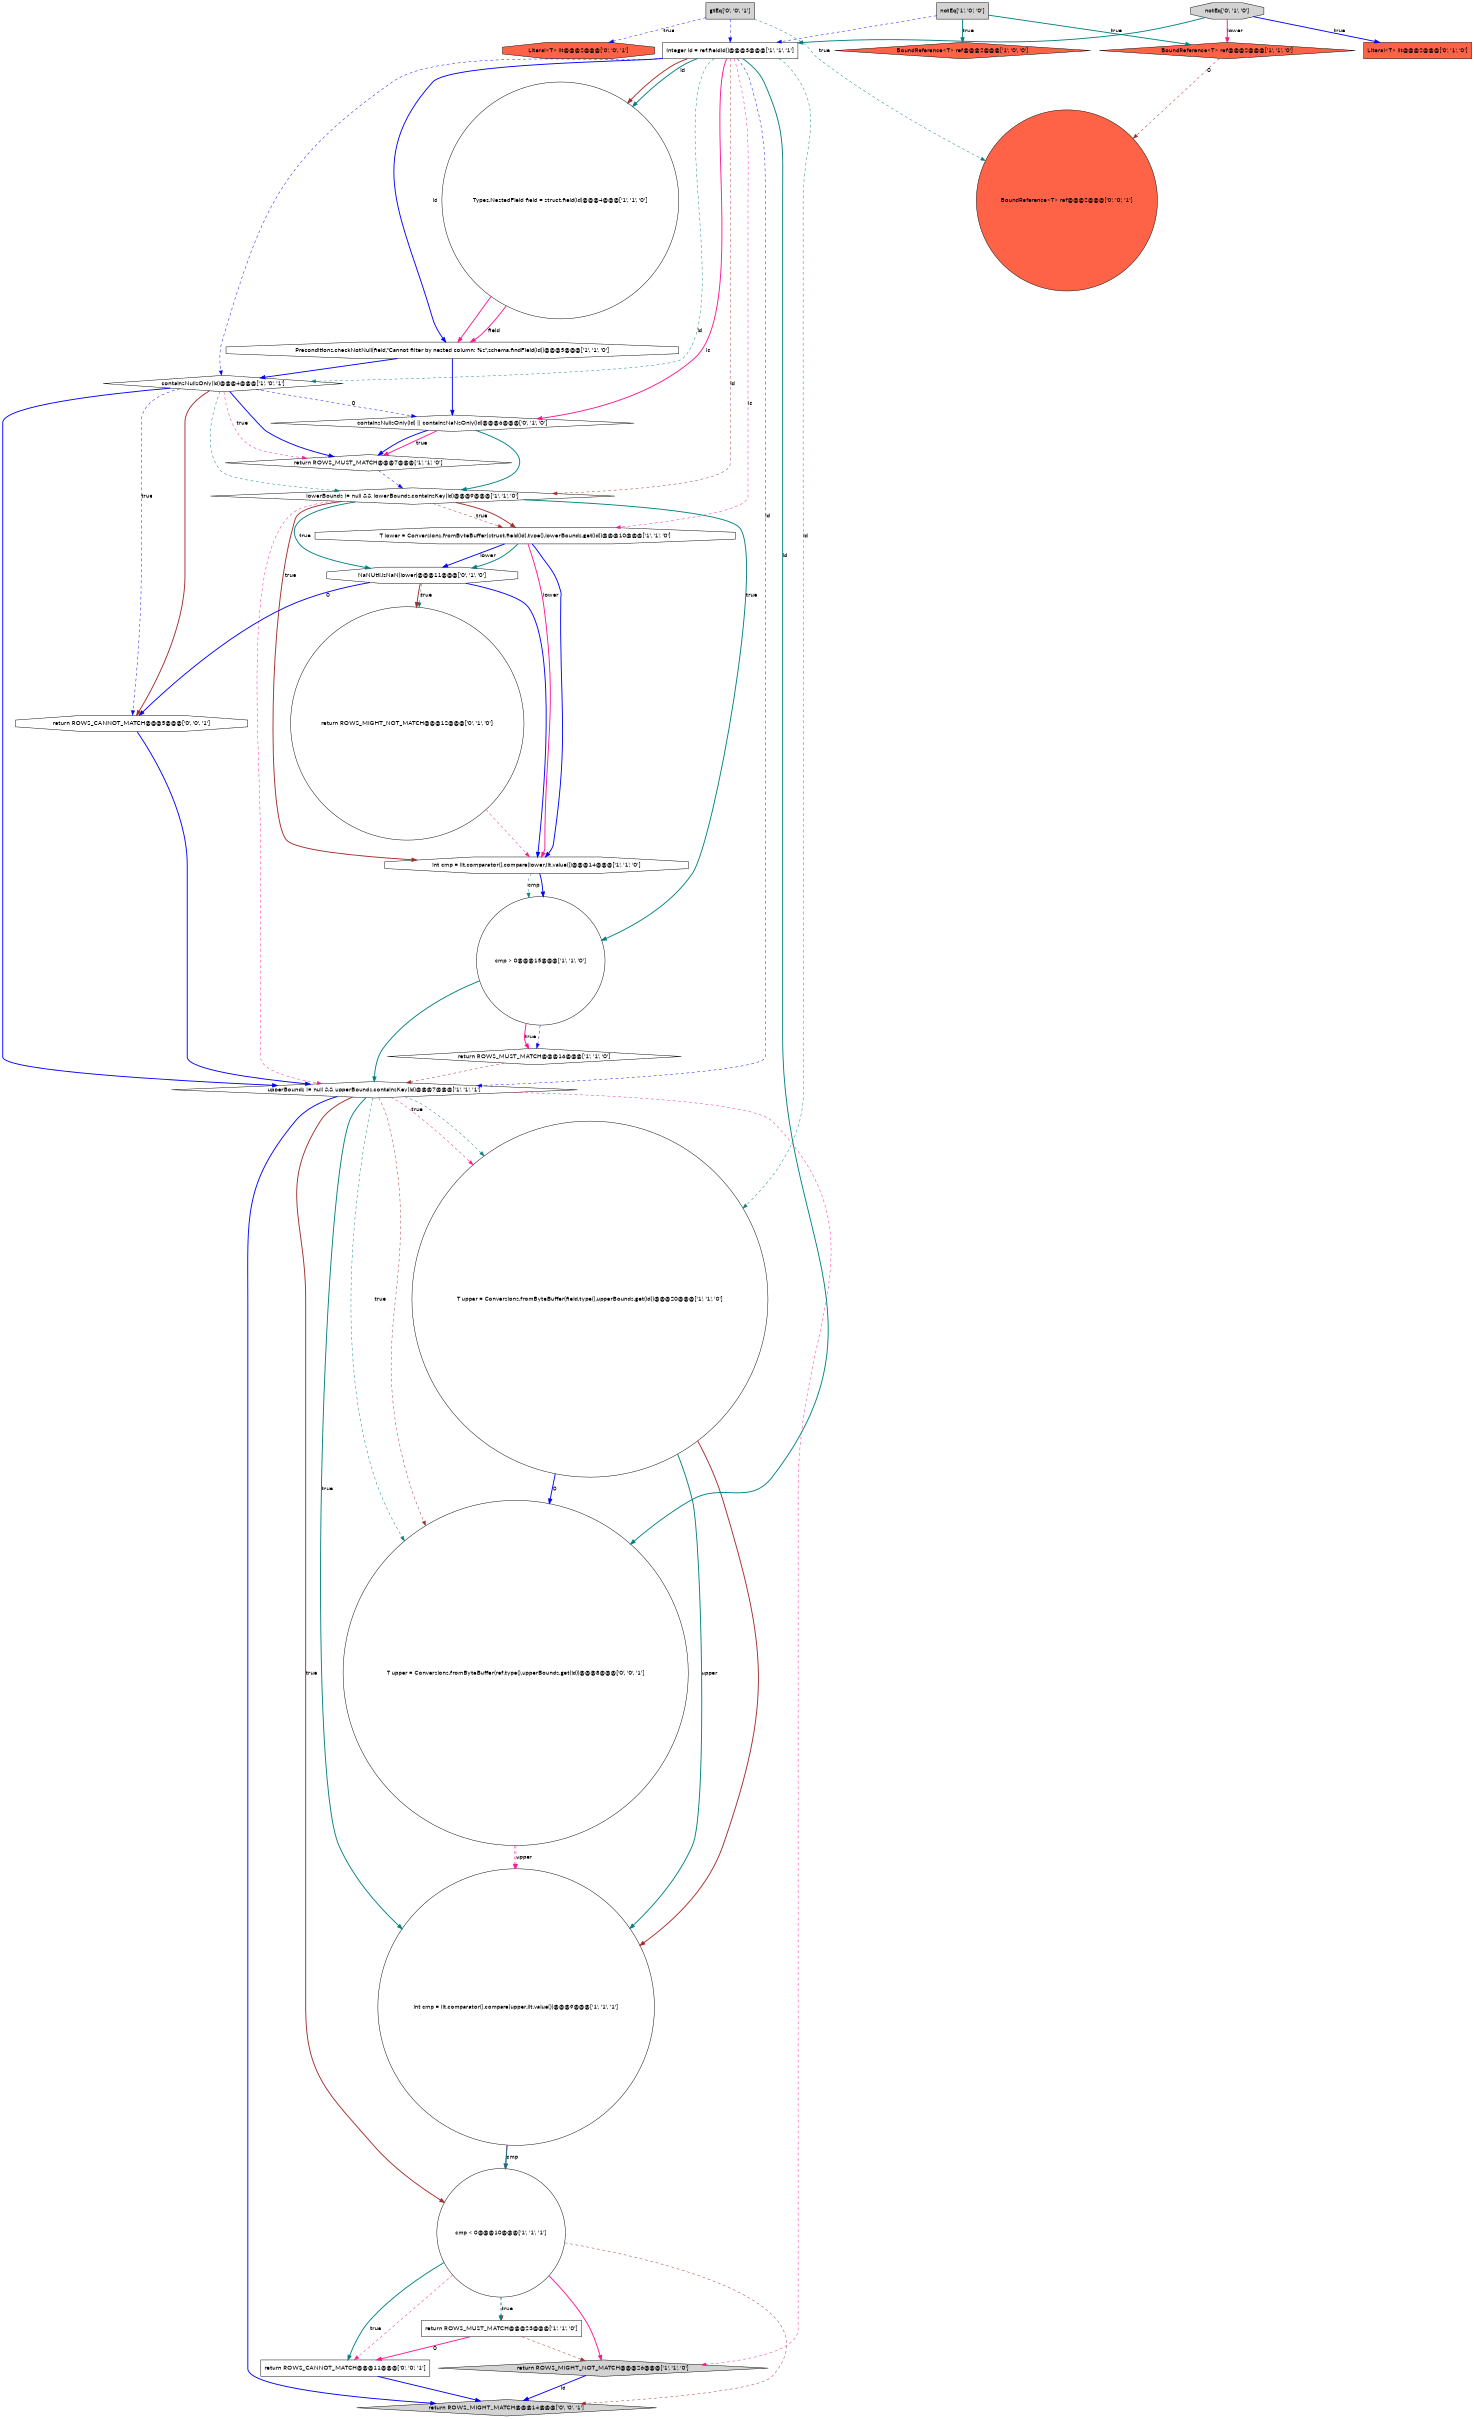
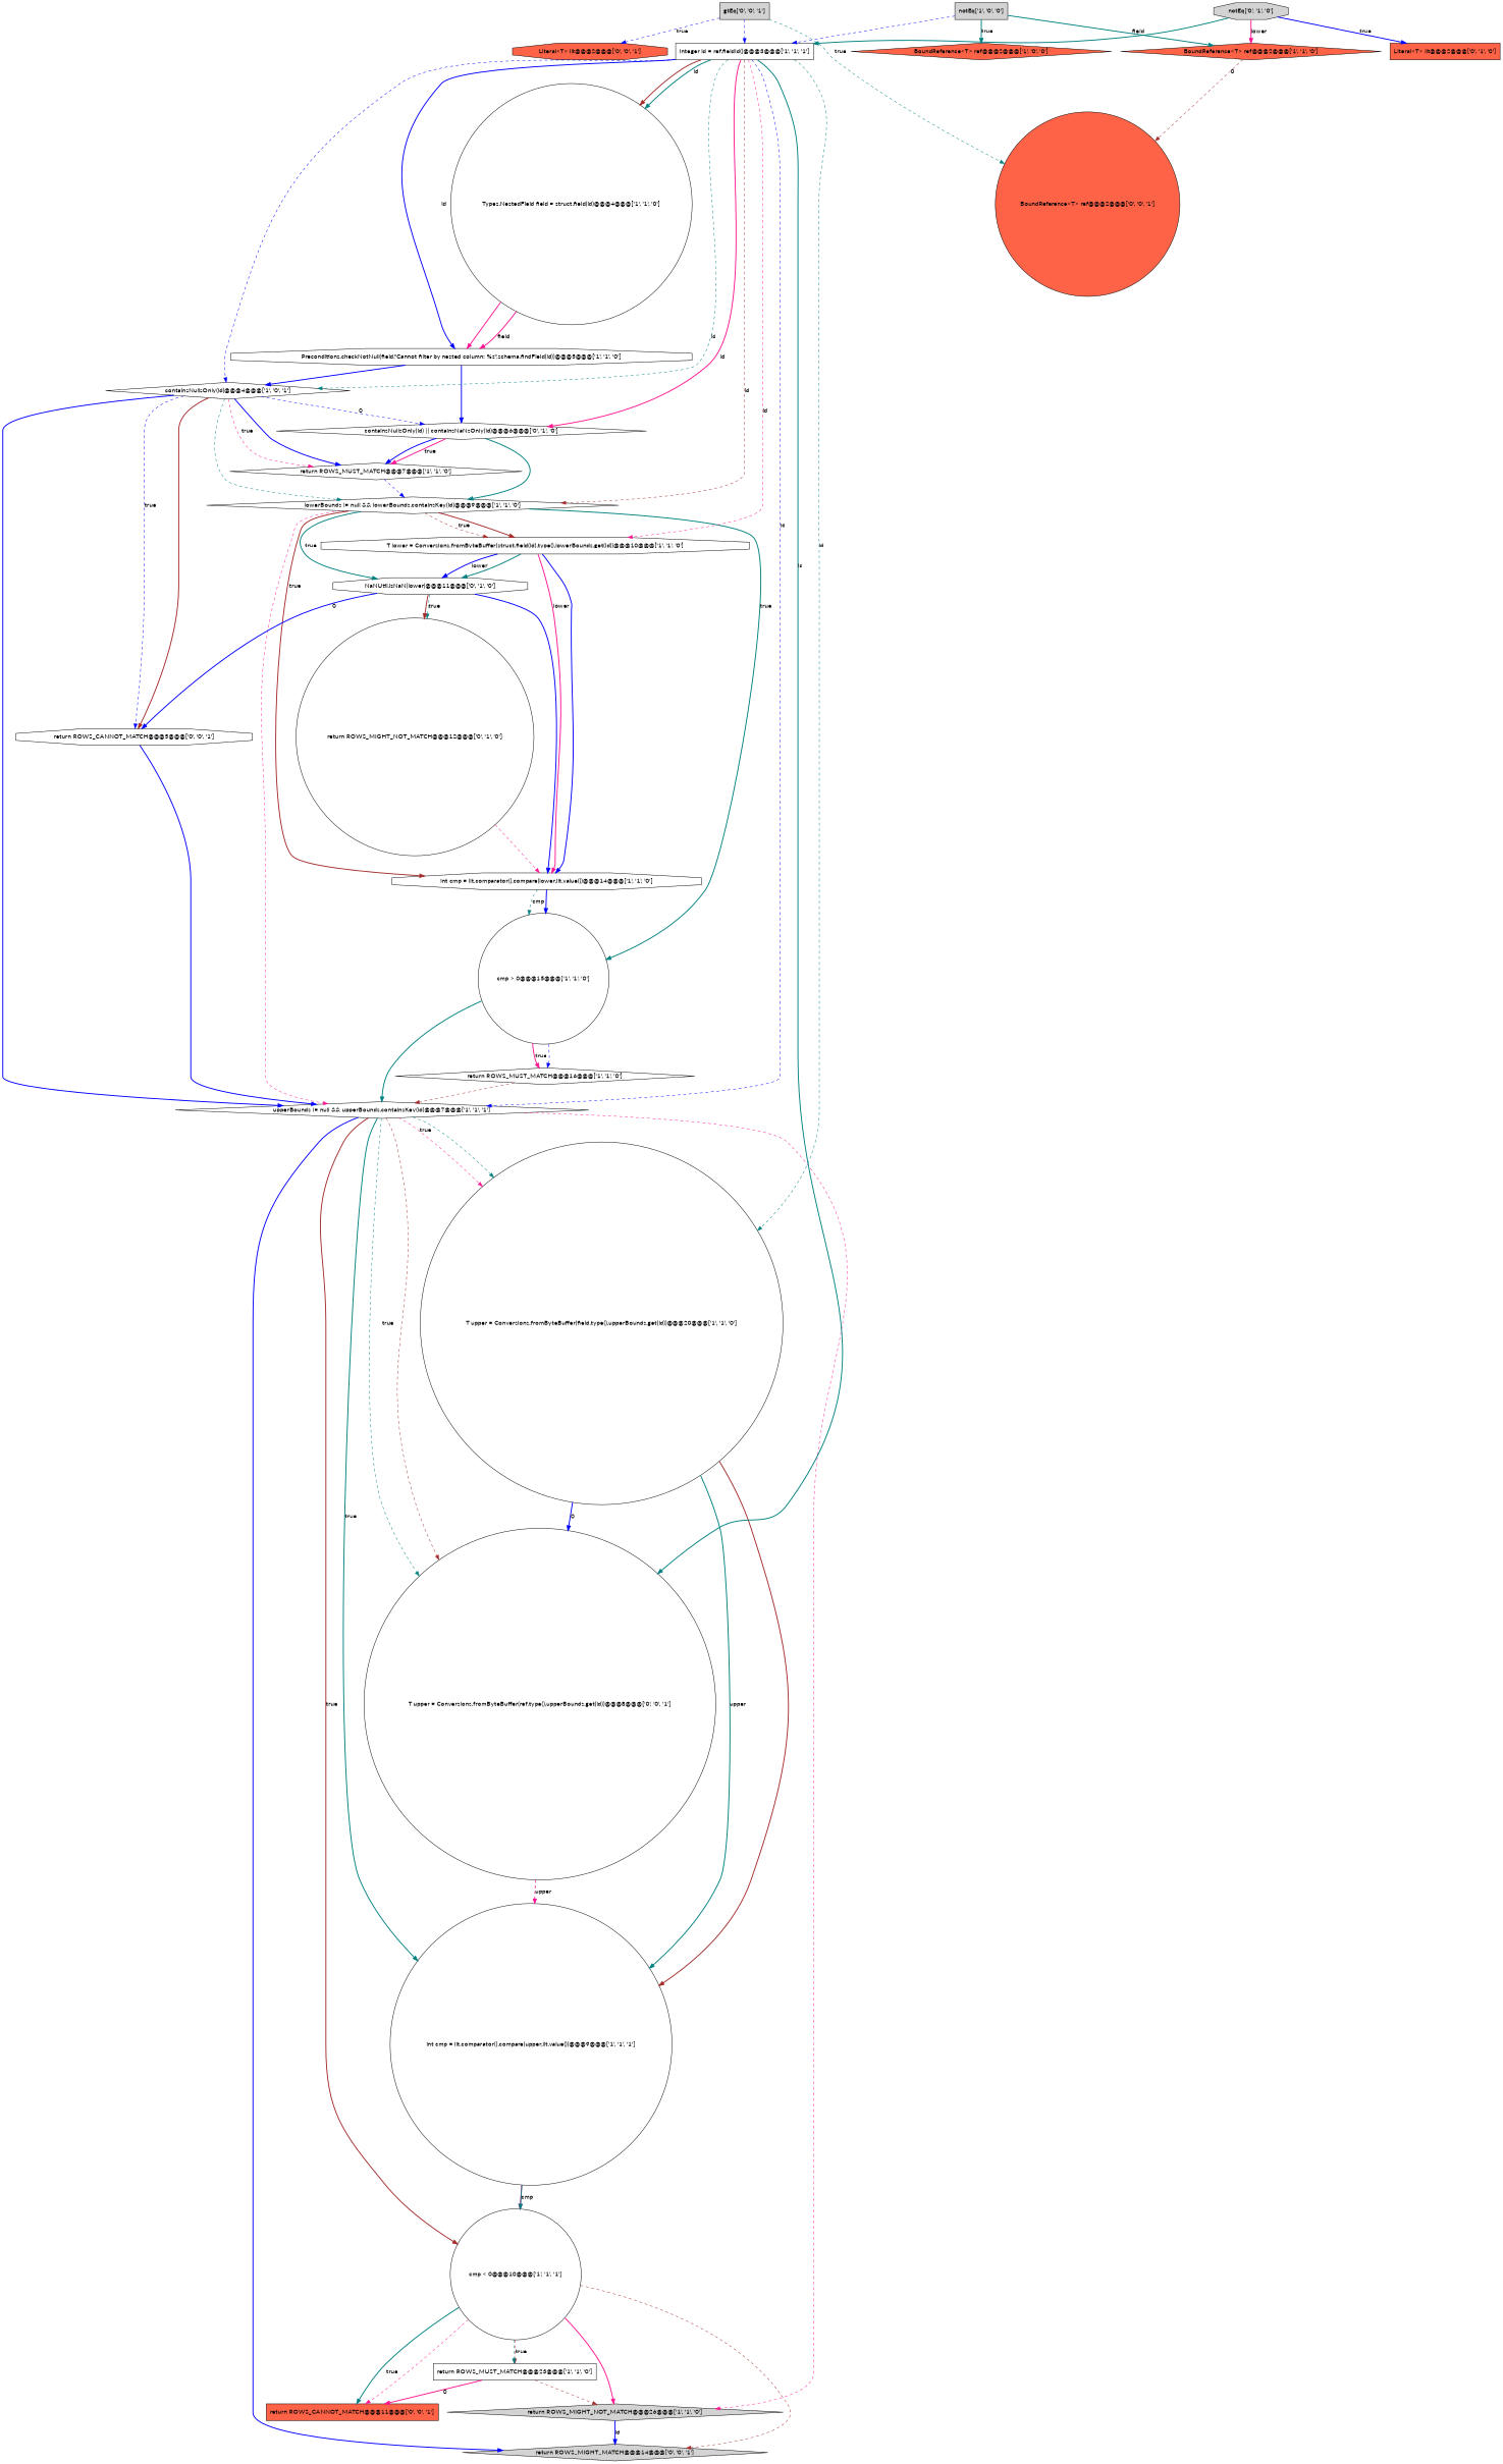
  digraph {
    fontname=Lato
    node [fillcolor=white fontname=Lato shape=diamond style=filled]
    edge [color=blue fontname=Lato style=bold]
    n1 [label="lowerBounds != null && lowerBounds.containsKey(id)@@@9@@@['1', '1', '0']"]
    n2 [label="int cmp = lit.comparator().compare(lower,lit.value())@@@14@@@['1', '1', '0']" shape=octagon]
    n3 [label="upperBounds != null && upperBounds.containsKey(id)@@@7@@@['1', '1', '1']"]
    n4 [label="cmp > 0@@@15@@@['1', '1', '0']" shape=circle]
    n5 [label="NaNUtil.isNaN(lower)@@@11@@@['0', '1', '0']" shape=octagon]
    n6 [label="T lower = Conversions.fromByteBuffer(struct.field(id).type(),lowerBounds.get(id))@@@10@@@['1', '1', '0']" shape=octagon]
    n7 [label="T upper = Conversions.fromByteBuffer(ref.type(),upperBounds.get(id))@@@8@@@['0', '0', '1']" shape=circle]
    n8 [fillcolor=lightgray label="return ROWS_MIGHT_NOT_MATCH@@@26@@@['1', '1', '0']"]
    n9 [fillcolor=lightgray label="return ROWS_MIGHT_MATCH@@@14@@@['0', '0', '1']"]
    n10 [label="T upper = Conversions.fromByteBuffer(field.type(),upperBounds.get(id))@@@20@@@['1', '1', '0']" shape=circle]
    n11 [label="int cmp = lit.comparator().compare(upper,lit.value())@@@9@@@['1', '1', '1']" shape=circle]
    n12 [label="cmp < 0@@@10@@@['1', '1', '1']" shape=circle]
    n13 [label="return ROWS_MUST_MATCH@@@16@@@['1', '1', '0']"]
    n14 [label="return ROWS_CANNOT_MATCH@@@5@@@['0', '0', '1']" shape=octagon]
    n15 [label="return ROWS_MIGHT_NOT_MATCH@@@12@@@['0', '1', '0']" shape=circle]
-   n16 [label="return ROWS_CANNOT_MATCH@@@11@@@['0', '0', '1']" shape=box]
+   n16 [fillcolor=tomato label="return ROWS_CANNOT_MATCH@@@11@@@['0', '0', '1']" shape=box]
    n17 [label="return ROWS_MUST_MATCH@@@23@@@['1', '1', '0']" shape=box]
    n18 [label="Types.NestedField field = struct.field(id)@@@4@@@['1', '1', '0']" shape=circle]
    n19 [label="Preconditions.checkNotNull(field,\"Cannot filter by nested column: %s\",schema.findField(id))@@@5@@@['1', '1', '0']" shape=octagon]
    n20 [label="containsNullsOnly(id)@@@4@@@['1', '0', '1']"]
    n21 [label="containsNullsOnly(id) || containsNaNsOnly(id)@@@6@@@['0', '1', '0']"]
    n22 [fillcolor=lightgray label="gtEq['0', '0', '1']" shape=box]
    n23 [label="Integer id = ref.fieldId()@@@3@@@['1', '1', '1']" shape=box]
    n24 [fillcolor=tomato label="BoundReference<T> ref@@@2@@@['0', '0', '1']" shape=circle]
    n25 [fillcolor=tomato label="Literal<T> lit@@@2@@@['0', '0', '1']" shape=octagon]
    n26 [label="return ROWS_MUST_MATCH@@@7@@@['1', '1', '0']"]
    n27 [fillcolor=lightgray label="notEq['1', '0', '0']" shape=box]
    n28 [fillcolor=tomato label="BoundReference<T> ref@@@2@@@['1', '1', '0']"]
    n29 [fillcolor=tomato label="BoundReference<T> ref@@@2@@@['1', '0', '0']"]
    n30 [fillcolor=tomato label="Literal<T> lit@@@2@@@['0', '1', '0']" shape=box]
    n31 [fillcolor=lightgray label="notEq['0', '1', '0']" shape=octagon]
    n1 -> n2 [color=brown label=true]
    n1 -> n3 [color=deeppink style=dashed]
    n1 -> n4 [color=teal label=true]
    n1 -> n5 [color=teal label=true]
    n1 -> n6 [color=brown label=true style=dashed]
    n1 -> n6 [color=brown]
    n2 -> n4
    n2 -> n4 [color=teal label=cmp style=dashed]
    n3 -> n7 [color=brown style=dashed]
    n3 -> n7 [color=teal label=true style=dashed]
    n3 -> n8 [color=deeppink style=dashed]
    n3 -> n9
    n3 -> n10 [color=deeppink label=true style=dashed]
    n3 -> n10 [color=teal style=dashed]
    n3 -> n11 [color=teal label=true]
    n3 -> n12 [color=brown label=true]
    n4 -> n3 [color=teal]
    n4 -> n13 [style=dashed]
    n4 -> n13 [color=deeppink label=true]
    n5 -> n2
    n5 -> n14 [label=0]
    n5 -> n15 [color=teal label=true style=dashed]
    n5 -> n15 [color=brown]
    n6 -> n2 [color=deeppink label=lower]
    n6 -> n2
    n6 -> n5 [label=lower]
    n6 -> n5 [color=teal]
    n7 -> n11 [color=deeppink style=dashed]
    n7 -> n11 [color=deeppink label=upper style=dashed]
    n8 -> n9 [label=id]
    n10 -> n7 [label=0]
    n10 -> n11 [color=brown]
    n10 -> n11 [color=teal label=upper]
    n11 -> n12 [color=deeppink]
    n11 -> n12 [color=teal label=cmp]
    n12 -> n8 [color=deeppink]
    n12 -> n9 [color=brown style=dashed]
    n12 -> n16 [color=deeppink style=dashed]
    n12 -> n16 [color=teal label=true]
    n12 -> n17 [color=brown label=true style=dashed]
    n12 -> n17 [color=teal style=dashed]
    n13 -> n3 [color=brown style=dashed]
    n14 -> n3
    n15 -> n2 [color=deeppink style=dashed]
-   n16 -> n9
    n17 -> n8 [color=brown style=dashed]
    n17 -> n16 [color=deeppink label=0]
    n18 -> n19 [color=deeppink label=field]
    n18 -> n19 [color=deeppink]
    n19 -> n20
    n19 -> n21
    n20 -> n1 [color=teal style=dashed]
    n20 -> n3
    n20 -> n14 [label=true style=dashed]
    n20 -> n14 [color=brown]
    n20 -> n21 [label=0 style=dashed]
    n20 -> n26 [color=deeppink label=true style=dashed]
    n20 -> n26
    n21 -> n1 [color=teal]
    n21 -> n26 [color=deeppink label=true]
    n21 -> n26
    n22 -> n23 [style=dashed]
    n22 -> n24 [color=teal label=true style=dashed]
    n22 -> n25 [label=true style=dashed]
    n23 -> n1 [color=brown label=id style=dashed]
    n23 -> n3 [label=id style=dashed]
    n23 -> n6 [color=deeppink label=id style=dashed]
    n23 -> n7 [color=teal label=id]
    n23 -> n10 [color=teal label=id style=dashed]
    n23 -> n18 [color=teal label=id]
    n23 -> n18 [color=brown]
    n23 -> n19 [label=id]
    n23 -> n20 [style=dashed]
    n23 -> n20 [color=teal label=id style=dashed]
    n23 -> n21 [color=deeppink label=id]
    n26 -> n1 [style=dashed]
    n27 -> n23 [style=dashed]
-   n27 -> n28 [color=teal label=true]
+   n27 -> n28 [color=teal label=field]
    n27 -> n29 [color=teal label=true]
    n28 -> n24 [color=brown label=0 style=dashed]
    n31 -> n23 [color=teal]
    n31 -> n28 [color=deeppink label=lower]
    n31 -> n30 [label=true]
  }
